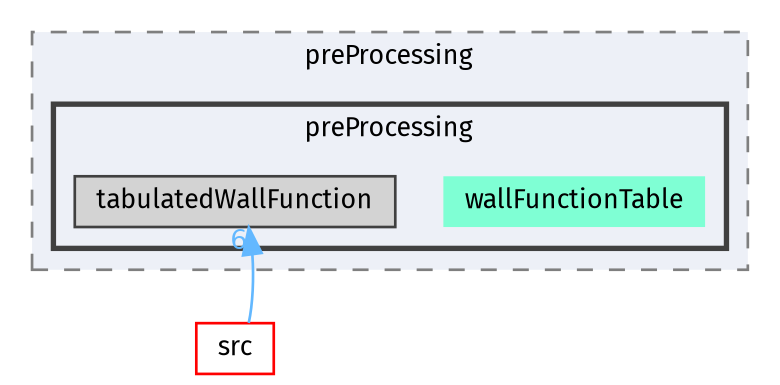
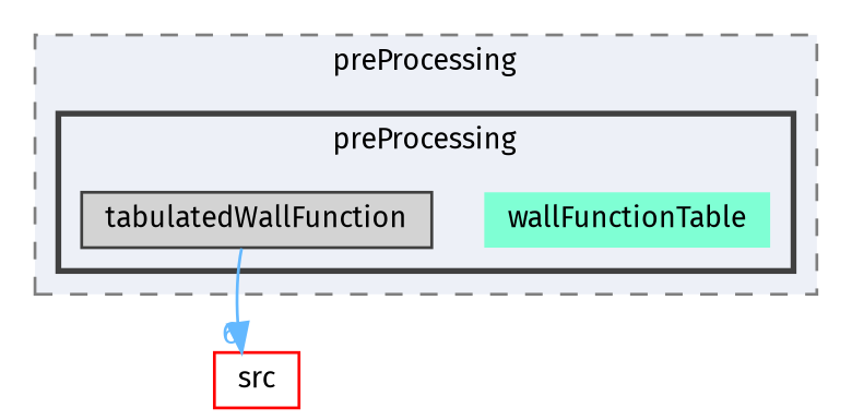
  digraph {
    compound=true
    fontname="Fira Sans"
    node [fontname="Fira Sans" fontsize=10 shape=box style=filled]
    n1 [height=0.2 label=wallFunctionTable shape=plaintext width=0.4 fillcolor=aquamarine]
    n2 [color=grey25 fillcolor=lightgrey height=0.2 label=tabulatedWallFunction width=0.4]
    n3 [color=red fillcolor=white height=0.2 label=src width=0.4]
    subgraph cluster_1 {
      bgcolor="#edf0f7"
      fontsize=10
      label=preProcessing
      pencolor=grey50
      style="filled,dashed"
      subgraph cluster_2 {
        bgcolor="#edf0f7"
        fontsize=10
        pencolor=grey25
        style="filled,bold"
        n1
        n2
      }
    }
-   n3 -> n2 [color=steelblue1 fontcolor=steelblue1 fontname="Fira Sans" fontsize=10 headlabel=6 labeldistance=1.5 labelfontname=Helvetica labelfontsize=10]
+   n2 -> n3 [color=steelblue1 fontcolor=steelblue1 fontname="Fira Sans" fontsize=10 headlabel=6 labeldistance=1.5 labelfontname=Helvetica labelfontsize=10]
  }
